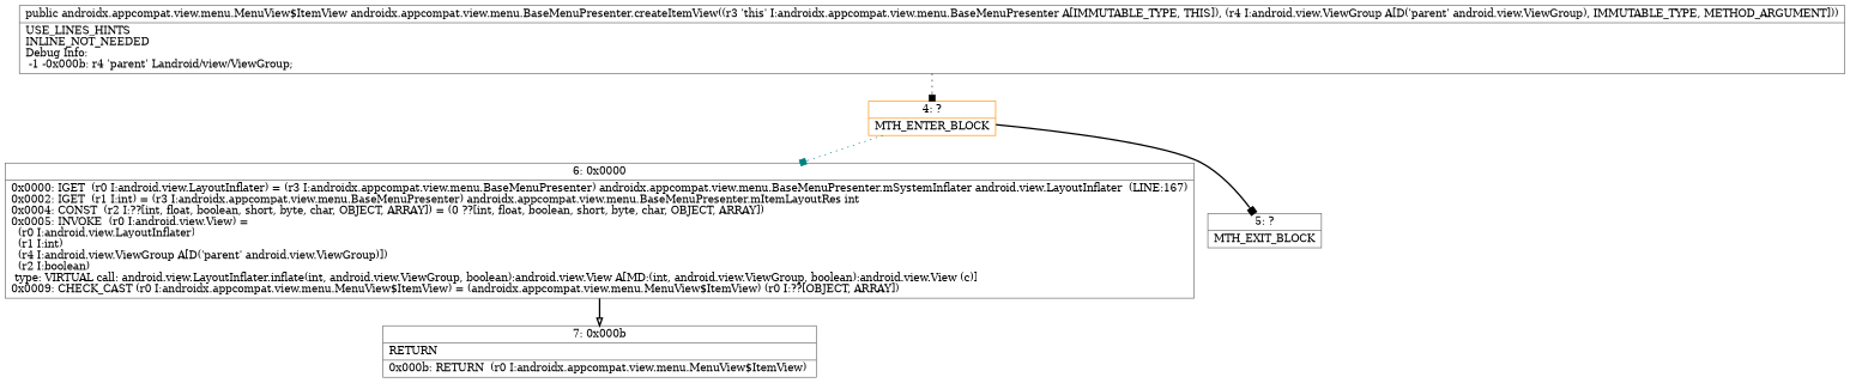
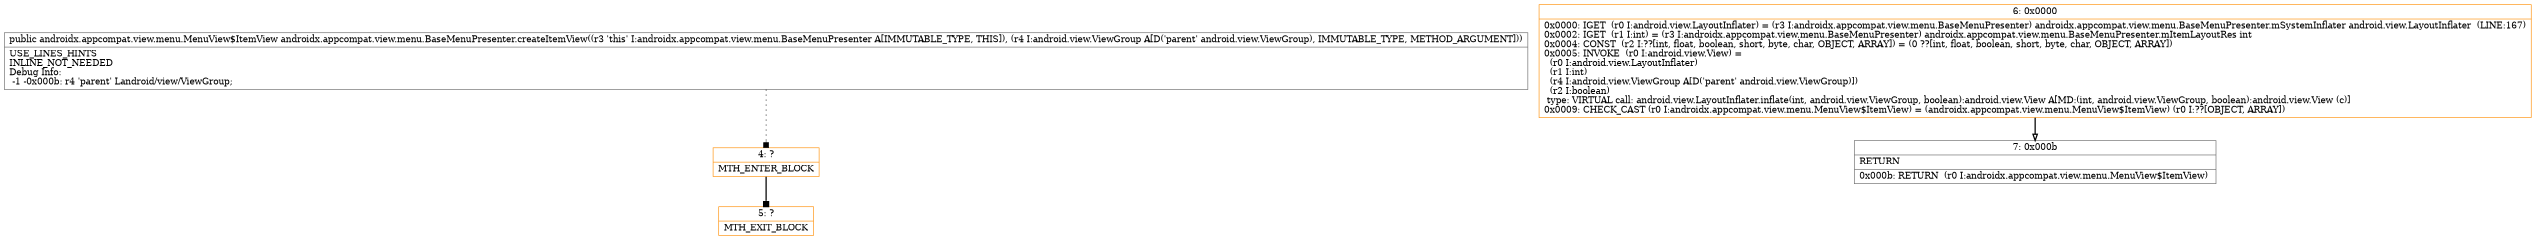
  digraph {
    fontname="DejaVu Serif"
    node [color=gray40 fontname="DejaVu Serif" shape=record]
    edge [arrowhead=box color=black fontname="DejaVu Serif" style=dotted]
    n1 [color=darkorange label="{4\:\ ?|MTH_ENTER_BLOCK\l}"]
-   n2 [label="{6\:\ 0x0000|0x0000: IGET  (r0 I:android.view.LayoutInflater) = (r3 I:androidx.appcompat.view.menu.BaseMenuPresenter) androidx.appcompat.view.menu.BaseMenuPresenter.mSystemInflater android.view.LayoutInflater  (LINE:167)\l0x0002: IGET  (r1 I:int) = (r3 I:androidx.appcompat.view.menu.BaseMenuPresenter) androidx.appcompat.view.menu.BaseMenuPresenter.mItemLayoutRes int \l0x0004: CONST  (r2 I:??[int, float, boolean, short, byte, char, OBJECT, ARRAY]) = (0 ??[int, float, boolean, short, byte, char, OBJECT, ARRAY]) \l0x0005: INVOKE  (r0 I:android.view.View) = \l  (r0 I:android.view.LayoutInflater)\l  (r1 I:int)\l  (r4 I:android.view.ViewGroup A[D('parent' android.view.ViewGroup)])\l  (r2 I:boolean)\l type: VIRTUAL call: android.view.LayoutInflater.inflate(int, android.view.ViewGroup, boolean):android.view.View A[MD:(int, android.view.ViewGroup, boolean):android.view.View (c)]\l0x0009: CHECK_CAST (r0 I:androidx.appcompat.view.menu.MenuView$ItemView) = (androidx.appcompat.view.menu.MenuView$ItemView) (r0 I:??[OBJECT, ARRAY]) \l}"]
-   n3 [label="{5\:\ ?|MTH_EXIT_BLOCK\l}"]
+   n2 [color=darkorange label="{6\:\ 0x0000|0x0000: IGET  (r0 I:android.view.LayoutInflater) = (r3 I:androidx.appcompat.view.menu.BaseMenuPresenter) androidx.appcompat.view.menu.BaseMenuPresenter.mSystemInflater android.view.LayoutInflater  (LINE:167)\l0x0002: IGET  (r1 I:int) = (r3 I:androidx.appcompat.view.menu.BaseMenuPresenter) androidx.appcompat.view.menu.BaseMenuPresenter.mItemLayoutRes int \l0x0004: CONST  (r2 I:??[int, float, boolean, short, byte, char, OBJECT, ARRAY]) = (0 ??[int, float, boolean, short, byte, char, OBJECT, ARRAY]) \l0x0005: INVOKE  (r0 I:android.view.View) = \l  (r0 I:android.view.LayoutInflater)\l  (r1 I:int)\l  (r4 I:android.view.ViewGroup A[D('parent' android.view.ViewGroup)])\l  (r2 I:boolean)\l type: VIRTUAL call: android.view.LayoutInflater.inflate(int, android.view.ViewGroup, boolean):android.view.View A[MD:(int, android.view.ViewGroup, boolean):android.view.View (c)]\l0x0009: CHECK_CAST (r0 I:androidx.appcompat.view.menu.MenuView$ItemView) = (androidx.appcompat.view.menu.MenuView$ItemView) (r0 I:??[OBJECT, ARRAY]) \l}"]
+   n3 [color=darkorange label="{5\:\ ?|MTH_EXIT_BLOCK\l}"]
    n4 [label="{7\:\ 0x000b|RETURN\l|0x000b: RETURN  (r0 I:androidx.appcompat.view.menu.MenuView$ItemView) \l}"]
    n5 [label="{public androidx.appcompat.view.menu.MenuView$ItemView androidx.appcompat.view.menu.BaseMenuPresenter.createItemView((r3 'this' I:androidx.appcompat.view.menu.BaseMenuPresenter A[IMMUTABLE_TYPE, THIS]), (r4 I:android.view.ViewGroup A[D('parent' android.view.ViewGroup), IMMUTABLE_TYPE, METHOD_ARGUMENT]))  | USE_LINES_HINTS\lINLINE_NOT_NEEDED\lDebug Info:\l  \-1 \-0x000b: r4 'parent' Landroid\/view\/ViewGroup;\l}"]
-   n1 -> n2 [color=teal]
    n1 -> n3 [style=bold]
    n2 -> n4 [arrowhead=onormal style=bold]
    n5 -> n1
  }
